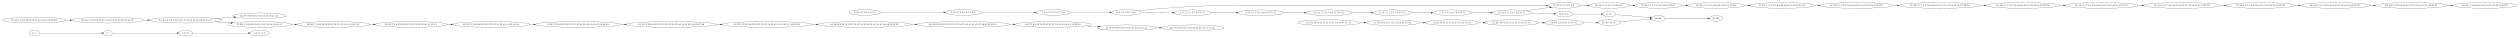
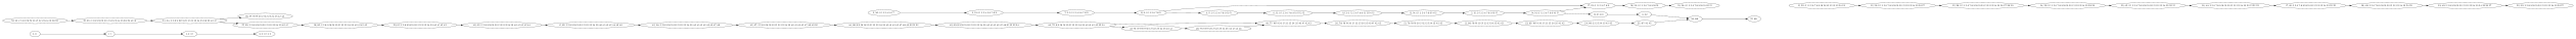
  digraph {
    fontname=Montserrat
    rankdir=LR
    node [fontname=Montserrat]
    edge [fontname=Montserrat]
    n1 [label="0, 0: "]
    n2 [label="1, 1: "]
    n3 [label="2, 2: 0 1 "]
    n4 [label="3, 3: 0 1 2 3 "]
    n5 [label="5, 90: 0 1 2 3 4 5 6 7 "]
    n6 [label="6, 91: 0 1 2 3 4 5 6 7 8 9 "]
    n7 [label="7, 5: 0 1 2 3 4 5 6 7 8 9 "]
    n8 [label="8, 6: 0 1 2 3 6 7 8 9 "]
    n9 [label="9, 11: 0 1 2 3 6 7 8 9 10 11 "]
    n10 [label="17, 23: 0 1 2 3 6 7 8 9 "]
    n11 [label="10, 12: 0 1 2 3 6 7 8 9 10 11 12 13 "]
    n12 [label="18, 25: 0 1 2 3 6 7 8 9 18 19 "]
    n13 [label="11, 13: 0 1 2 3 6 7 8 9 12 13 14 15 "]
    n14 [label="12, 14: 0 1 2 3 6 7 8 9 14 15 "]
    n15 [label="13, 15: 0 1 2 3 6 7 8 9 16 17 "]
    n16 [label="14, 16: 0 1 2 3 6 7 8 9 16 17 "]
    n17 [label="15, 21: 8 9 "]
    n18 [label="16, 22: "]
    n19 [label="56, 88: "]
    n20 [label="57, 89: "]
    n21 [label="19, 26: 0 1 2 3 6 7 8 9 18 19 20 21 "]
-   n22 [label="20, 29: 0 1 2 3 6 7 8 9 18 19 20 21 22 23 "]
    n23 [label="21, 30: 0 1 2 3 6 7 8 9 18 19 20 21 22 23 24 25 "]
    n24 [label="22, 36: 0 1 2 3 6 7 8 9 18 19 20 21 22 23 24 25 26 27 "]
    n25 [label="23, 38: 0 1 2 3 6 7 8 9 18 19 25 21 22 23 24 25 26 27 28 29"]
    n26 [label="24, 39: 0 1 2 3 6 7 8 9 18 19 20 21 22 23 24 25 28 29 "]
    n27 [label="25, 43: 0 1 2 3 6 7 8 9 18 19 20 21 22 23 24 25 30 31 "]
    n28 [label="26, 44: 2 3 6 7 8 9 18 19 20 21 22 23 24 25 30 31 32 33 "]
    n29 [label="27, 45: 2 3 6 7 8 9 18 19 20 21 22 23 24 25 32 33 "]
    n30 [label="28, 48: 2 3 6 7 8 9 18 19 20 21 22 23 24 25 34 35 "]
    n31 [label="29, 49: 2 3 8 9 18 19 20 21 22 23 24 25 34 35 36 37 "]
    n32 [label="30, 50: 2 3 8 9 18 19 20 21 22 23 24 25 36 37 "]
    n33 [label="32, 52: 2 3 8 9 18 19 20 21 22 23 24 25 38 39 "]
    n34 [label="33, 53: 2 3 8 9 18 19 20 21 22 23 24 25 38 39 40 41 "]
    n35 [label="34, 54: 2 3 8 9 18 19 20 21 22 23 24 25 38 39 40 41 "]
    n36 [label="35, 57: 18 19 20 21 22 23 24 25 42 43 "]
    n37 [label="37, 59: 2 3 8 9 18 19 20 21 22 23 24 25 40 41 "]
    n38 [label="38, 60: 2 3 8 9 18 19 20 21 22 23 24 25 40 41 42 43 "]
    n39 [label="52, 80: 18 19 20 21 22 23 24 25 42 43 "]
    n40 [label="53, 83: 18 19 20 21 22 23 24 25 42 43 "]
    n41 [label="39, 61: 2 3 8 9 18 19 20 21 22 23 24 25 40 41 42 43 "]
    n42 [label="40, 62: 2 3 8 9 18 19 20 21 22 23 24 25 40 41 42 43 44 "]
    n43 [label="41, 63: 2 3 8 9 18 19 20 21 22 23 24 25 40 41 42 43 44 45 46 "]
    n44 [label="42, 64: 2 3 8 9 18 19 20 21 22 23 24 25 40 41 42 43 45 46 47 48 "]
    n45 [label="43, 67: 2 3 8 9 18 19 20 21 22 23 24 25 40 41 42 43 47 48 49 50 "]
    n46 [label="44, 68: 8 9 18 19 20 21 22 23 24 25 40 41 42 43 47 48 49 50 51 52 "]
    n47 [label="45, 69: 8 9 18 19 20 21 22 23 24 25 40 41 42 43 47 48 51 52 53 54 "]
    n48 [label="46, 70: 8 9 18 19 20 21 22 23 24 25 40 41 42 43 53 54 "]
    n49 [label="47, 75: 8 9 18 19 20 21 22 23 24 25 40 41 "]
+   n50 [label="49, 77: 18 19 20 21 22 23 24 25 40 41 42 43 "]
    n51 [label="48, 76: 18 19 20 21 22 23 24 25 40 41 42 43 "]
    n52 [label="50, 78: 18 19 20 21 22 23 24 25 40 41 42 43 "]
    n53 [label="51, 79: 18 19 20 21 22 23 24 25 42 43 "]
    n54 [label="54, 86: 22 23 24 25 42 43 "]
    n55 [label="55, 87: 42 43 "]
    n1 -> n2
    n2 -> n3
    n3 -> n4
    n5 -> n6
    n6 -> n7
    n7 -> n8
    n8 -> n9
    n8 -> n10
    n9 -> n11
    n10 -> n12
    n11 -> n13
    n12 -> n21
    n13 -> n14
    n14 -> n15
    n15 -> n16
    n16 -> n10
    n16 -> n17
    n17 -> n18
    n18 -> n19
    n19 -> n20
-   n21 -> n22
-   n22 -> n23
    n23 -> n24
    n24 -> n25
    n25 -> n26
    n26 -> n27
    n27 -> n28
    n28 -> n29
    n29 -> n30
    n30 -> n31
    n31 -> n32
    n33 -> n34
    n34 -> n35
    n35 -> n36
    n35 -> n37
    n37 -> n38
    n38 -> n41
    n39 -> n40
    n40 -> n54
    n41 -> n42
    n42 -> n43
    n43 -> n44
    n44 -> n45
    n45 -> n46
    n46 -> n47
    n47 -> n48
    n48 -> n49
+   n48 -> n50
    n49 -> n51
+   n50 -> n52
+   n51 -> n50
    n52 -> n53
    n53 -> n39
    n54 -> n55
    n55 -> n19
  }
